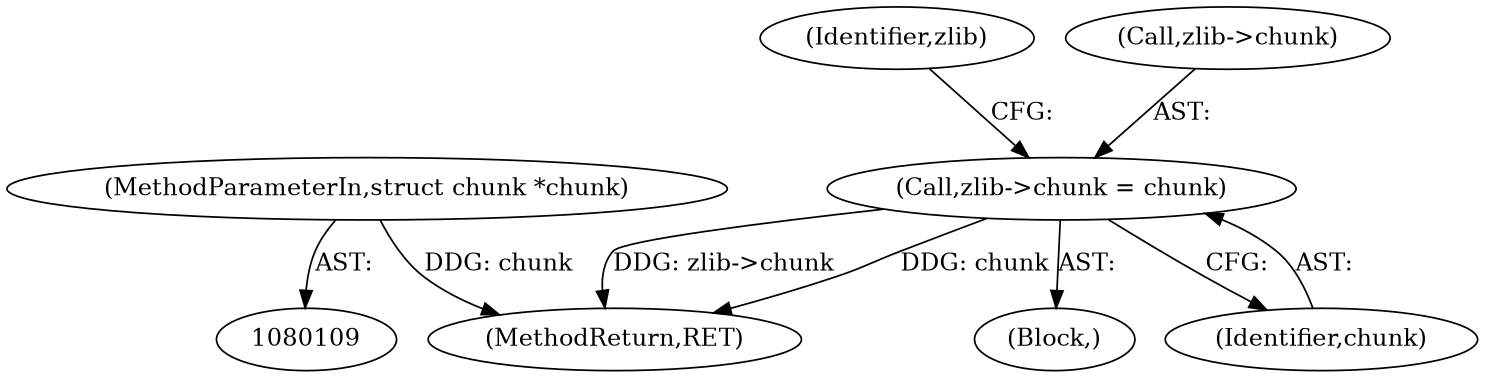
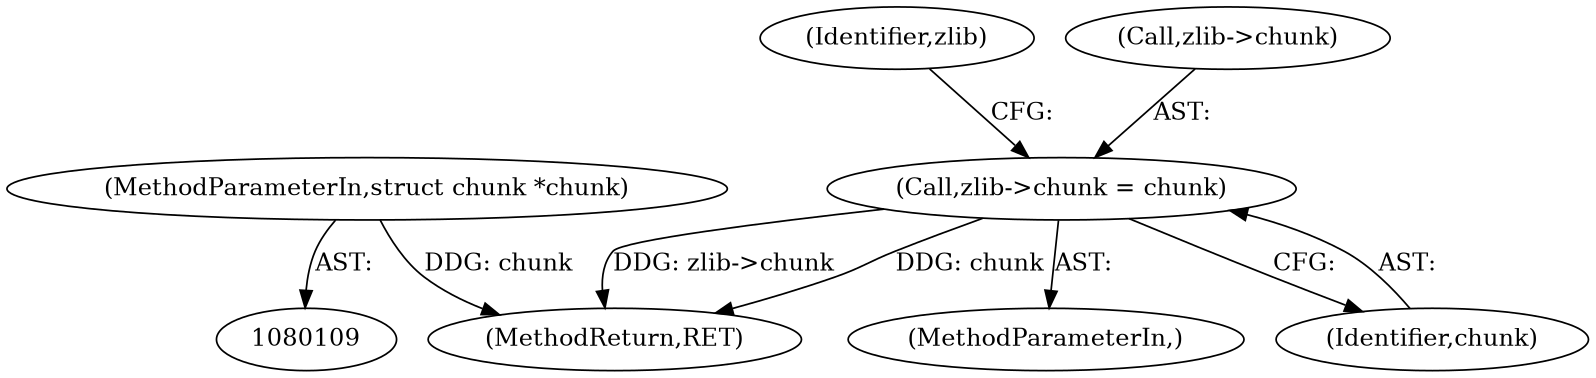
  digraph {
    n1 [label="(MethodParameterIn,struct chunk *chunk)"]
    n2 [label="(MethodReturn,RET)"]
    n3 [label=1080109]
    n4 [label="(Call,zlib->chunk = chunk)"]
-   n5 [label="(Block,)"]
+   n5 [label="(MethodParameterIn,)"]
    n6 [label="(Identifier,chunk)"]
    n7 [label="(Identifier,zlib)"]
    n8 [label="(Call,zlib->chunk)"]
    n1 -> n2 [label="DDG: chunk"]
    n1 -> n3 [label="AST: "]
    n4 -> n2 [label="DDG: zlib->chunk"]
    n4 -> n2 [label="DDG: chunk"]
    n4 -> n5 [label="AST: "]
    n4 -> n6 [label="CFG: "]
    n6 -> n4 [label="AST: "]
    n7 -> n4 [label="CFG: "]
    n8 -> n4 [label="AST: "]
  }
